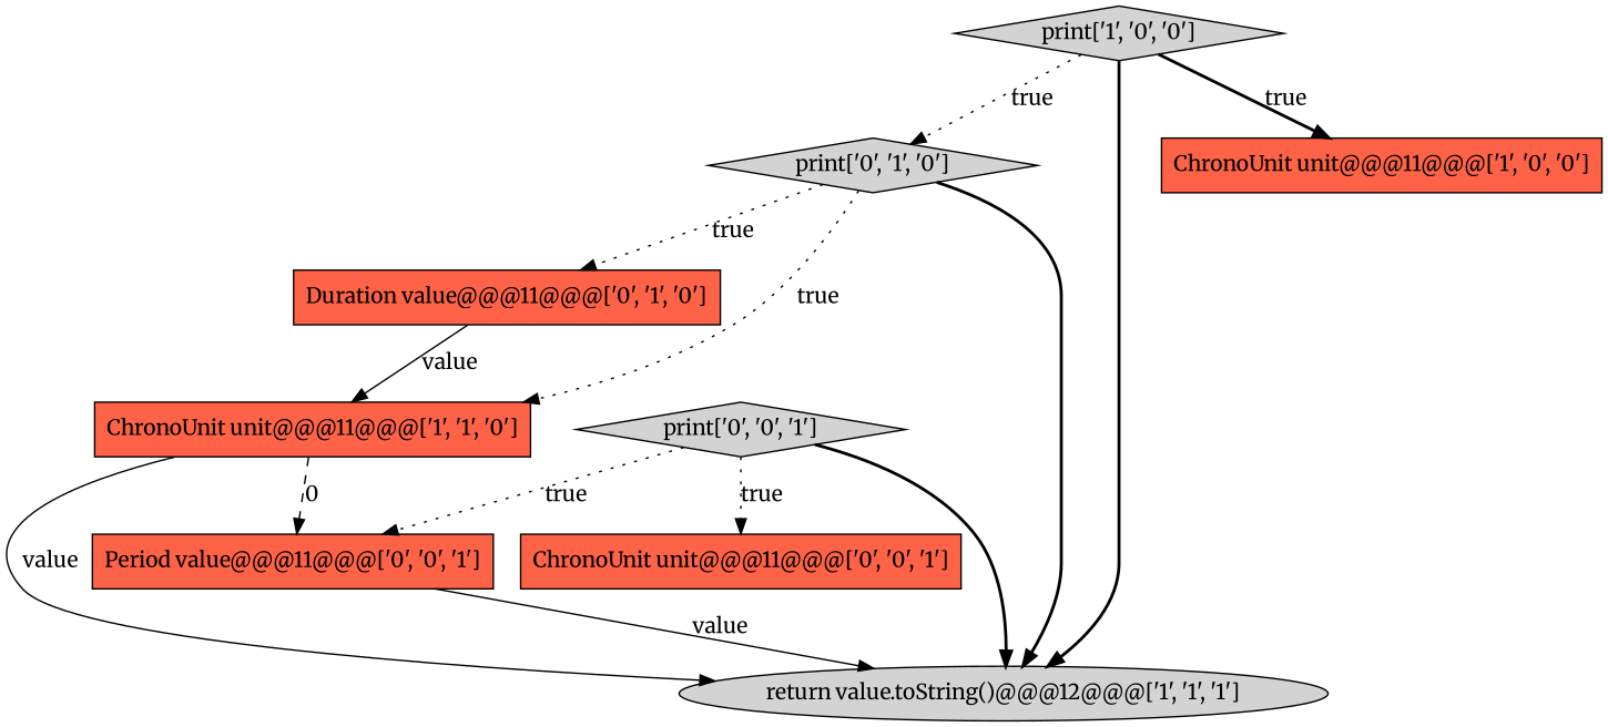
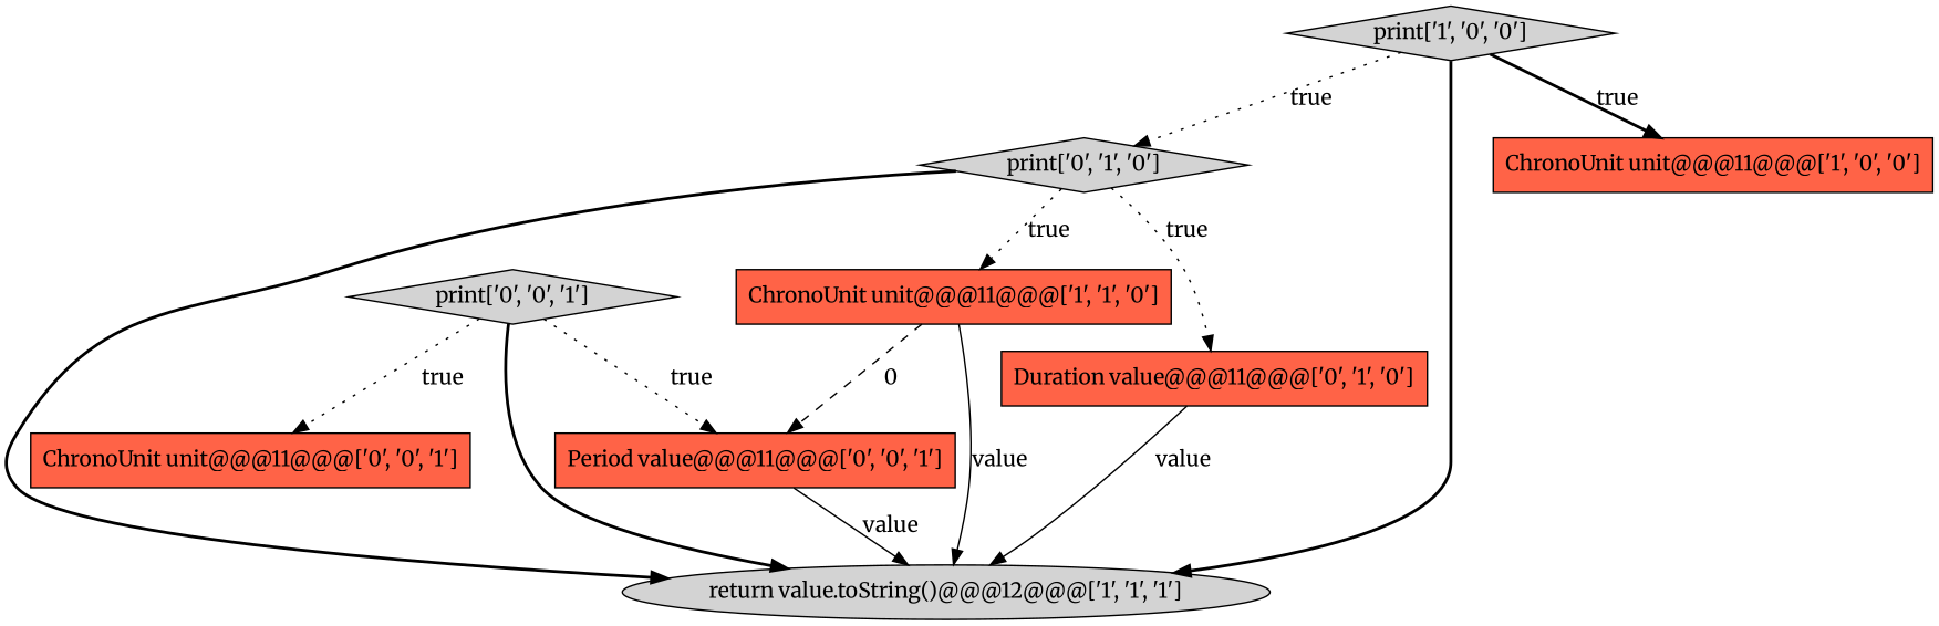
  digraph {
    fontname=Merriweather
    node [fillcolor=tomato fontname=Merriweather shape=box style=filled]
    edge [fontname=Merriweather style=dotted]
    n1 [label="ChronoUnit unit@@@11@@@['1', '1', '0']"]
    n2 [label="Period value@@@11@@@['0', '0', '1']"]
    n3 [fillcolor=lightgray label="return value.toString()@@@12@@@['1', '1', '1']" shape=ellipse]
    n4 [fillcolor=lightgray label="print['0', '0', '1']" shape=diamond]
    n5 [label="ChronoUnit unit@@@11@@@['0', '0', '1']"]
    n6 [label="ChronoUnit unit@@@11@@@['1', '0', '0']"]
    n7 [label="Duration value@@@11@@@['0', '1', '0']"]
    n8 [fillcolor=lightgray label="print['0', '1', '0']" shape=diamond]
    n9 [fillcolor=lightgray label="print['1', '0', '0']" shape=diamond]
    n1 -> n2 [label=0 style=dashed]
    n1 -> n3 [label=value style=solid]
    n2 -> n3 [label=value style=solid]
    n4 -> n2 [label=true]
    n4 -> n3 [style=bold]
    n4 -> n5 [label=true]
-   n7 -> n1 [label=value style=solid]
+   n7 -> n3 [label=value style=solid]
    n8 -> n1 [label=true]
    n8 -> n3 [style=bold]
    n8 -> n7 [label=true]
    n9 -> n3 [style=bold]
    n9 -> n6 [label=true style=bold]
    n9 -> n8 [label=true]
  }
